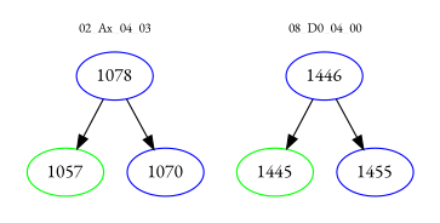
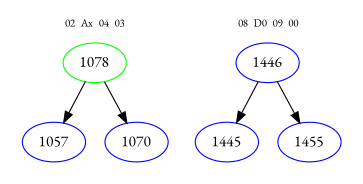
  digraph {
    fontname="EB Garamond"
    node [color=green fontname="EB Garamond"]
    edge [color=black fontname="EB Garamond"]
-   n1 [color=blue label=1078]
-   n2 [label=1057]
+   n1 [label=1078]
+   n2 [color=blue label=1057]
    n3 [color=blue label=1070]
    n4 [color=blue label=1446]
-   n5 [label=1445]
+   n5 [color=blue label=1445]
    n6 [color=blue label=1455]
    subgraph cluster_1 {
      color=white
      fontsize=10
      label="02_Ax_04_03"
      n1
      n2
      n3
    }
    subgraph cluster_2 {
      color=white
      fontsize=10
-     label="08_D0_04_00"
+     label="08_D0_09_00"
      n4
      n5
      n6
    }
    n1 -> n2
    n1 -> n3
    n4 -> n5
    n4 -> n6
  }
